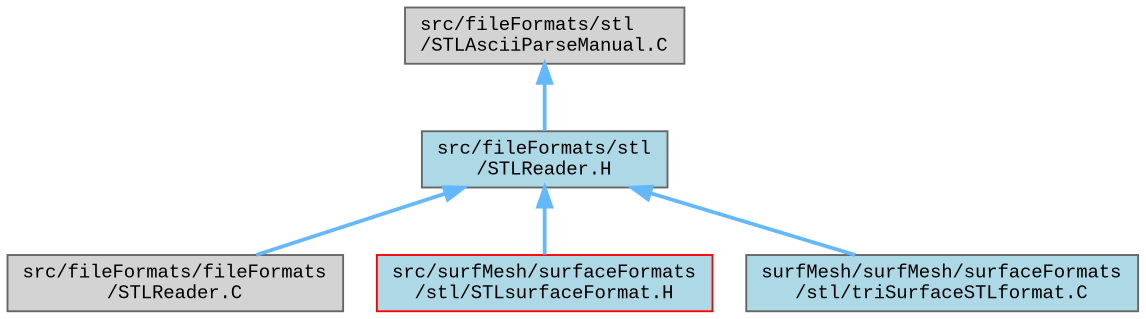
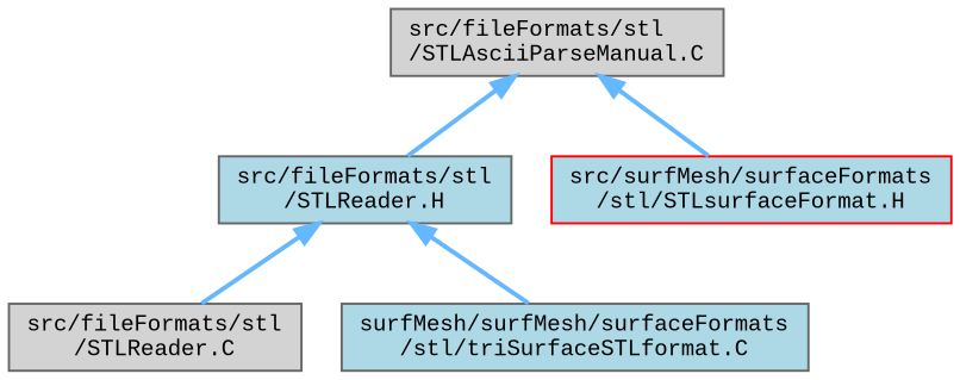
  digraph {
    fontname="Liberation Mono"
    node [color=grey40 fillcolor=lightblue fontname="Liberation Mono" fontsize=10 shape=box style=filled]
    edge [color=steelblue1 dir=back fontname="Liberation Mono" fontsize=10 labelfontname=Helvetica labelfontsize=10 style=bold]
    n1 [color=gray40 fontcolor=black height=0.2 label="src/fileFormats/stl\l/STLReader.H" width=0.4]
-   n2 [fillcolor=lightgrey height=0.2 label="src/fileFormats/fileFormats\l/STLReader.C" width=0.4]
+   n2 [fillcolor=lightgrey height=0.2 label="src/fileFormats/stl\l/STLReader.C" width=0.4]
    n3 [color=red height=0.2 label="src/surfMesh/surfaceFormats\l/stl/STLsurfaceFormat.H" width=0.4]
    n4 [height=0.2 label="surfMesh/surfMesh/surfaceFormats\l/stl/triSurfaceSTLformat.C" width=0.4]
    n5 [fillcolor=lightgrey height=0.2 label="src/fileFormats/stl\l/STLAsciiParseManual.C" width=0.4]
    n1 -> n2
-   n1 -> n3
+   n5 -> n3
    n1 -> n4
    n5 -> n1
  }
